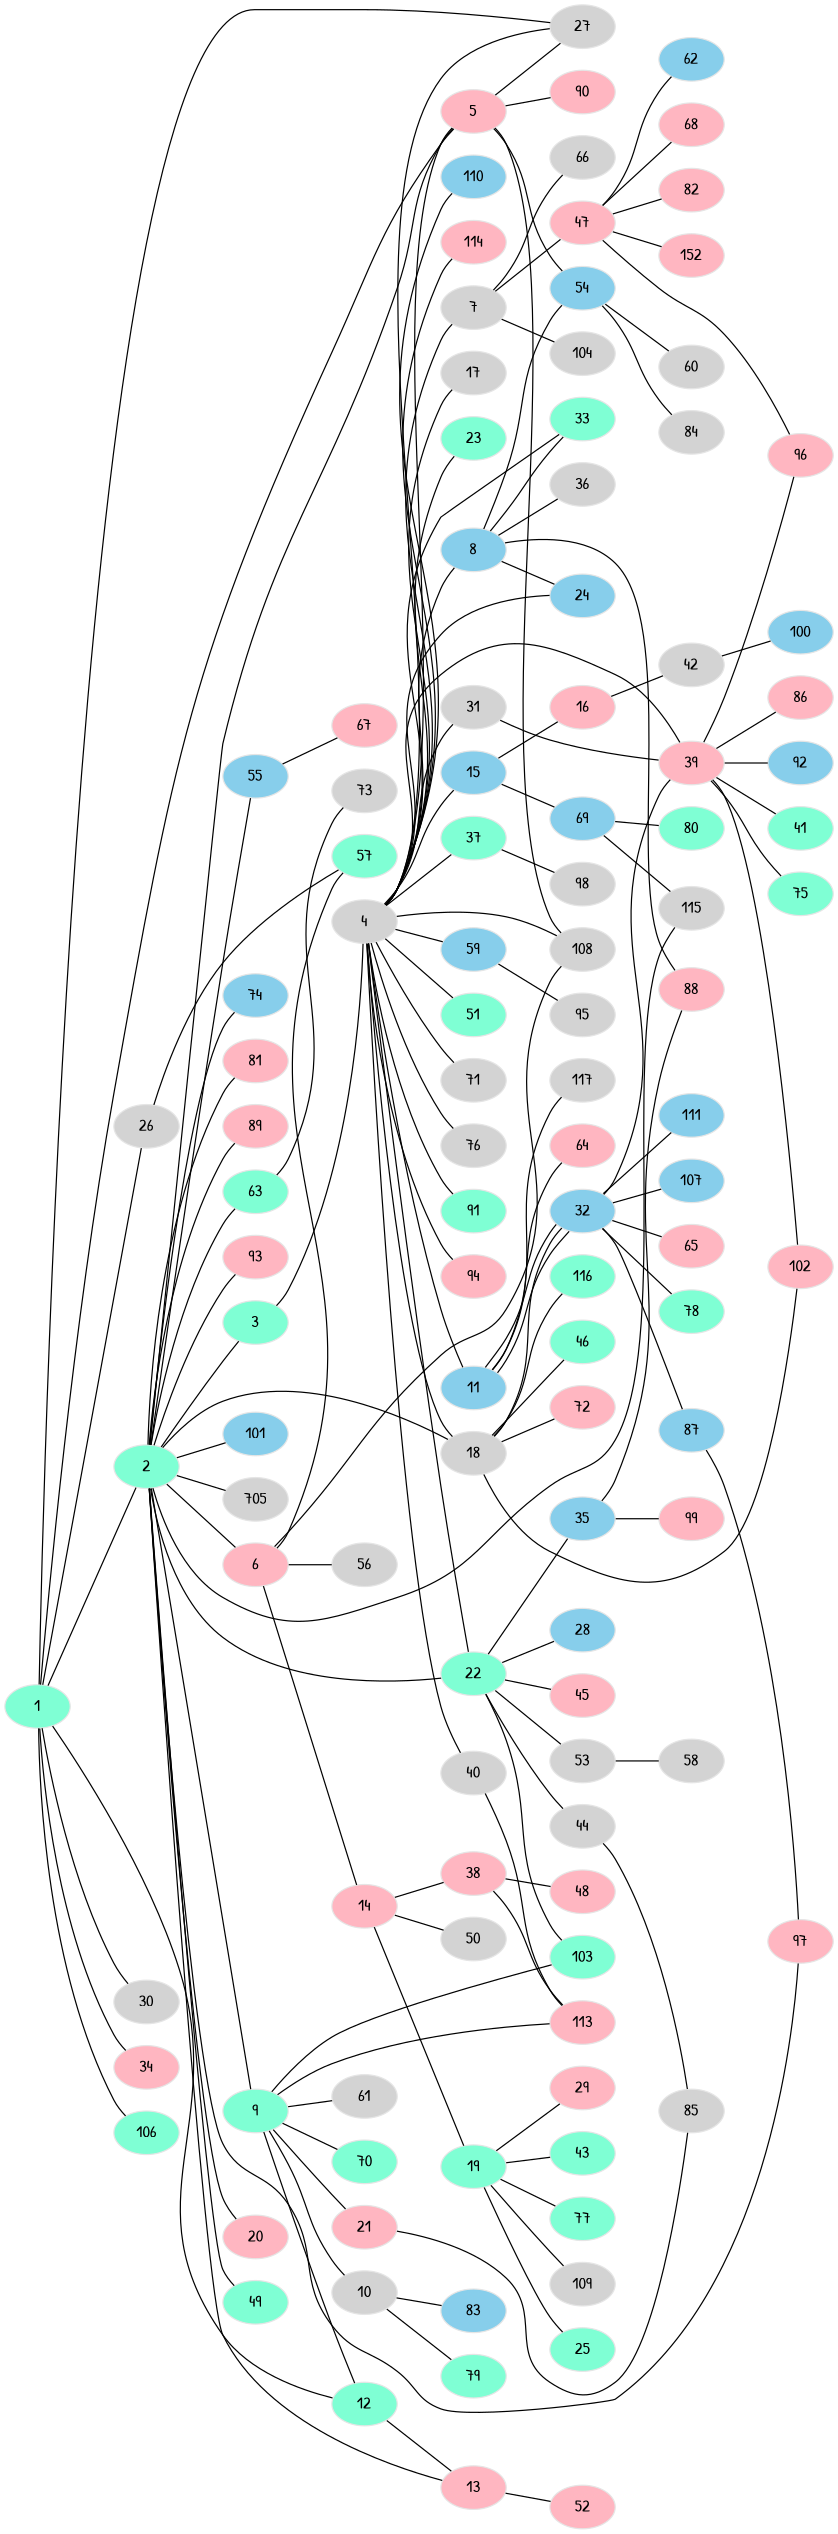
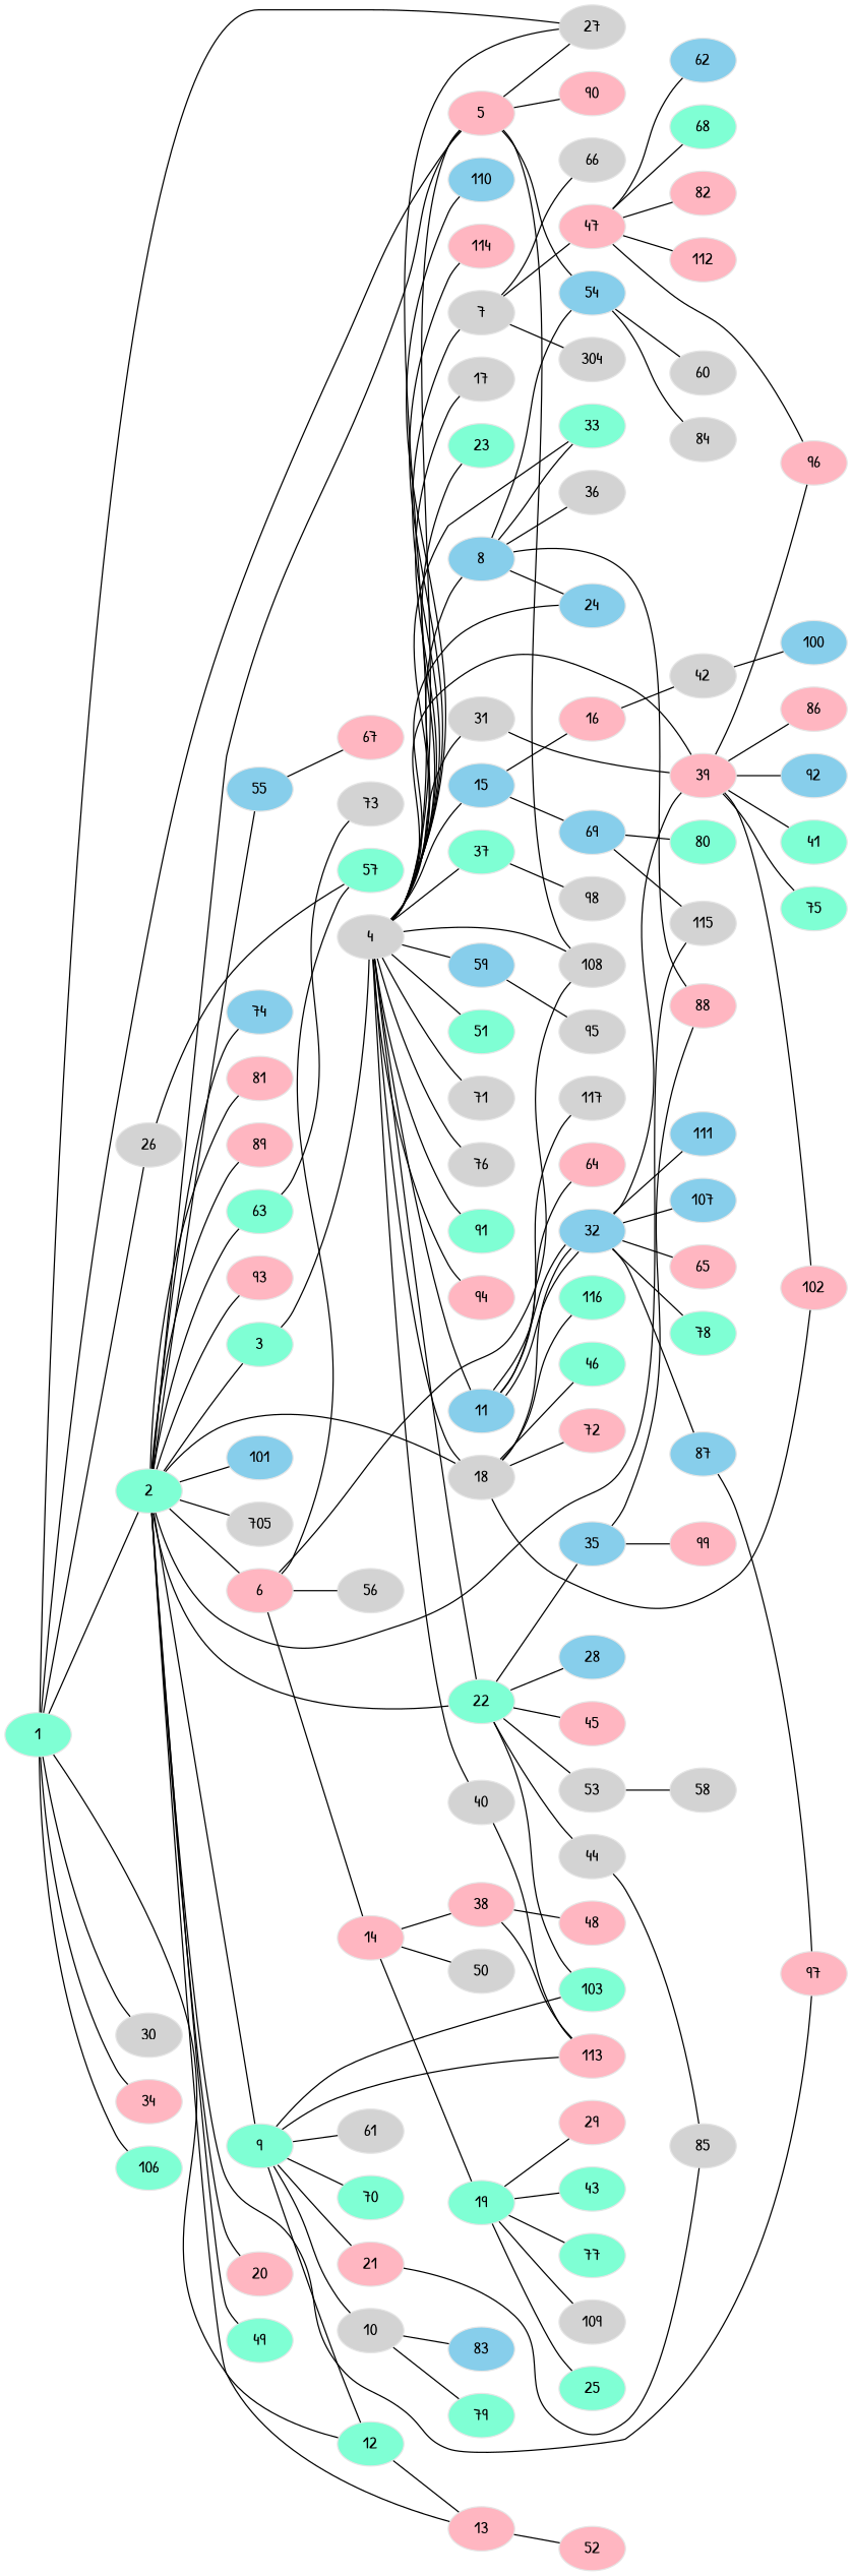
  graph {
    fontname="Patrick Hand"
    rankdir=LR
    node [color=gray90 fillcolor=lightpink fontname="Patrick Hand" style=filled]
    edge [fontname="Patrick Hand"]
    1 [fillcolor=aquamarine]
    2 [fillcolor=aquamarine]
    5
    12 [fillcolor=aquamarine]
    26 [fillcolor=lightgrey]
    27 [fillcolor=lightgrey]
    30 [fillcolor=lightgrey]
    34
    106 [fillcolor=aquamarine]
    3 [fillcolor=aquamarine]
    6
    9 [fillcolor=aquamarine]
    13
    18 [fillcolor=lightgrey]
    20
    22 [fillcolor=aquamarine]
    49 [fillcolor=aquamarine]
    55 [fillcolor=skyblue]
    63 [fillcolor=aquamarine]
    74 [fillcolor=skyblue]
    81
    89
    93
    97
    101 [fillcolor=skyblue]
    n26 [fillcolor=lightgrey label=705]
    115 [fillcolor=lightgrey]
    108 [fillcolor=lightgrey]
    54 [fillcolor=skyblue]
    90
    57 [fillcolor=aquamarine]
    4 [fillcolor=lightgrey]
    14
    56 [fillcolor=lightgrey]
    10 [fillcolor=lightgrey]
    21
    61 [fillcolor=lightgrey]
    70 [fillcolor=aquamarine]
    103 [fillcolor=aquamarine]
    113
    52
    32 [fillcolor=skyblue]
    46 [fillcolor=aquamarine]
    72
    102
    116 [fillcolor=aquamarine]
    28 [fillcolor=skyblue]
    35 [fillcolor=skyblue]
    44 [fillcolor=lightgrey]
    45
    53 [fillcolor=lightgrey]
    67
    73 [fillcolor=lightgrey]
    7 [fillcolor=lightgrey]
    8 [fillcolor=skyblue]
    11 [fillcolor=skyblue]
    15 [fillcolor=skyblue]
    17 [fillcolor=lightgrey]
    23 [fillcolor=aquamarine]
    24 [fillcolor=skyblue]
    31 [fillcolor=lightgrey]
    33 [fillcolor=aquamarine]
    37 [fillcolor=aquamarine]
    39
    40 [fillcolor=lightgrey]
    51 [fillcolor=aquamarine]
    59 [fillcolor=skyblue]
    71 [fillcolor=lightgrey]
    76 [fillcolor=lightgrey]
    91 [fillcolor=aquamarine]
    94
    110 [fillcolor=skyblue]
    114
    47
    66 [fillcolor=lightgrey]
-   104 [fillcolor=lightgrey]
+   104 [fillcolor=lightgrey label=304]
    36 [fillcolor=lightgrey]
    88
    64
    117 [fillcolor=lightgrey]
    16
    69 [fillcolor=skyblue]
    98 [fillcolor=lightgrey]
    41 [fillcolor=aquamarine]
    75 [fillcolor=aquamarine]
    86
    92 [fillcolor=skyblue]
    96
    95 [fillcolor=lightgrey]
    60 [fillcolor=lightgrey]
    84 [fillcolor=lightgrey]
    19 [fillcolor=aquamarine]
    38
    50 [fillcolor=lightgrey]
    62 [fillcolor=skyblue]
-   68
+   68 [fillcolor=aquamarine]
    82
-   112 [label=152]
+   112
    79 [fillcolor=aquamarine]
    83 [fillcolor=skyblue]
    85 [fillcolor=lightgrey]
    65
    78 [fillcolor=aquamarine]
    87 [fillcolor=skyblue]
    107 [fillcolor=skyblue]
    111 [fillcolor=skyblue]
    25 [fillcolor=aquamarine]
    29
    43 [fillcolor=aquamarine]
    77 [fillcolor=aquamarine]
    109 [fillcolor=lightgrey]
    48
    42 [fillcolor=lightgrey]
    80 [fillcolor=aquamarine]
    100 [fillcolor=skyblue]
    99
    58 [fillcolor=lightgrey]
    1 -- 2
    1 -- 5
    1 -- 12
    1 -- 26
    1 -- 27
    1 -- 30
    1 -- 34
    1 -- 106
    2 -- 5
    2 -- 3
    2 -- 6
    2 -- 9
    2 -- 13
    2 -- 18
    2 -- 20
    2 -- 22
    2 -- 49
    2 -- 55
    2 -- 63
    2 -- 74
    2 -- 81
    2 -- 89
    2 -- 93
    2 -- 97
    2 -- 101
    2 -- n26
    2 -- 115
    5 -- 27
    5 -- 108
    5 -- 54
    5 -- 90
    12 -- 13
    26 -- 57
    3 -- 4
    6 -- 108
    6 -- 57
    6 -- 14
    6 -- 56
    9 -- 12
    9 -- 10
    9 -- 21
    9 -- 61
    9 -- 70
    9 -- 103
    9 -- 113
    13 -- 52
    18 -- 32
    18 -- 46
    18 -- 72
    18 -- 102
    18 -- 116
    22 -- 103
    22 -- 28
    22 -- 35
    22 -- 44
    22 -- 45
    22 -- 53
    55 -- 67
    63 -- 73
    54 -- 60
    54 -- 84
    4 -- 5
    4 -- 27
    4 -- 18
    4 -- 22
    4 -- 108
    4 -- 7
    4 -- 8
    4 -- 11
    4 -- 15
    4 -- 17
    4 -- 23
    4 -- 24
    4 -- 31
    4 -- 33
    4 -- 37
    4 -- 39
    4 -- 40
    4 -- 51
    4 -- 59
    4 -- 71
    4 -- 76
    4 -- 91
    4 -- 94
    4 -- 110
    4 -- 114
    14 -- 19
    14 -- 38
    14 -- 50
    10 -- 79
    10 -- 83
    21 -- 85
    32 -- 39
    32 -- 65
    32 -- 78
    32 -- 87
    32 -- 107
    32 -- 111
    35 -- 88
    35 -- 99
    44 -- 85
    53 -- 58
    7 -- 47
    7 -- 66
    7 -- 104
    8 -- 54
    8 -- 24
    8 -- 33
    8 -- 36
    8 -- 88
    11 -- 32
    11 -- 32
    11 -- 64
    11 -- 117
    15 -- 16
    15 -- 69
    31 -- 39
    37 -- 98
    39 -- 102
    39 -- 41
    39 -- 75
    39 -- 86
    39 -- 92
    39 -- 96
    40 -- 113
    59 -- 95
    47 -- 96
    47 -- 62
    47 -- 68
    47 -- 82
    47 -- 112
    16 -- 42
    69 -- 115
    69 -- 80
    19 -- 25
    19 -- 29
    19 -- 43
    19 -- 77
    19 -- 109
    38 -- 113
    38 -- 48
    87 -- 97
    42 -- 100
  }
